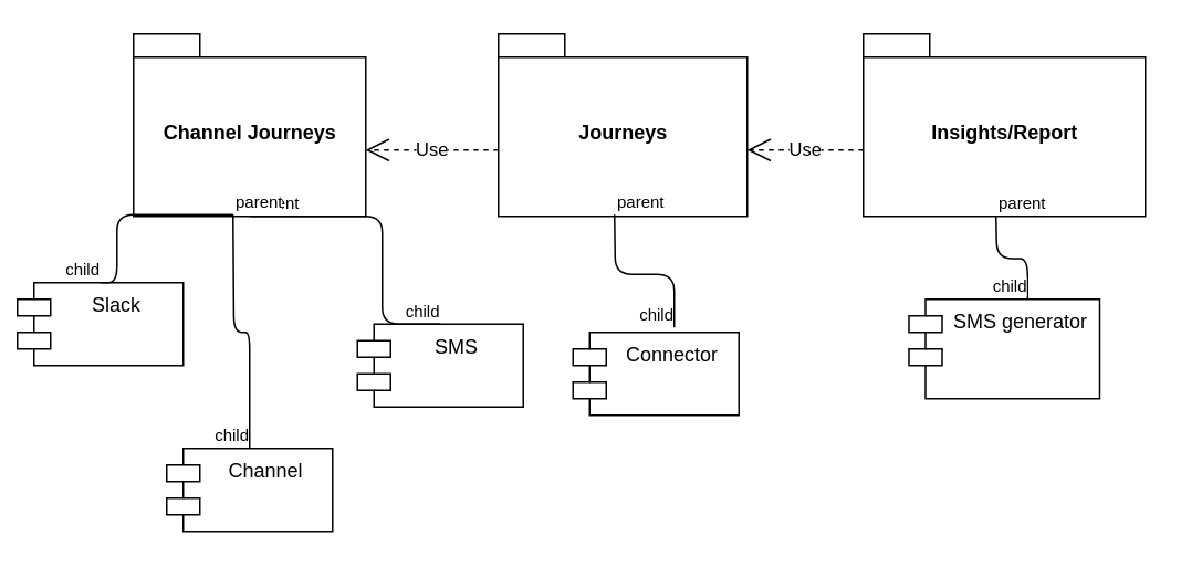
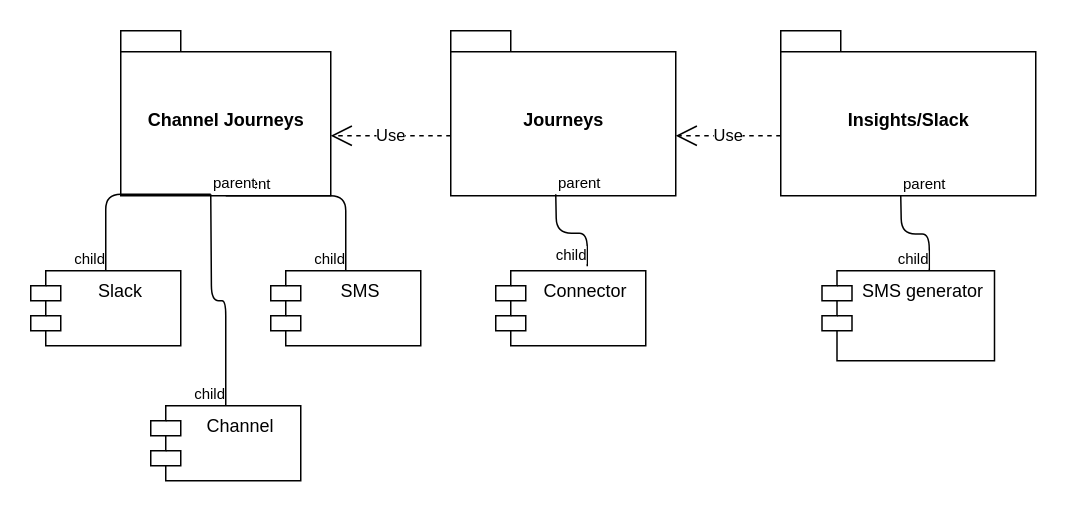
  <mxCell id="0" />
  <mxCell id="1" parent="0" />
  <mxCell id="2" value="Channel Journeys" style="shape=folder;fontStyle=1;spacingTop=10;tabWidth=40;tabHeight=14;tabPosition=left;html=1;" vertex="1" parent="1"><mxGeometry x="80" y="20" width="140" height="110" as="geometry" /></mxCell>
  <mxCell id="3" value="Journeys" style="shape=folder;fontStyle=1;spacingTop=10;tabWidth=40;tabHeight=14;tabPosition=left;html=1;" vertex="1" parent="1"><mxGeometry x="300" y="20" width="150" height="110" as="geometry" /></mxCell>
- <mxCell id="4" value="Insights/Report" style="shape=folder;fontStyle=1;spacingTop=10;tabWidth=40;tabHeight=14;tabPosition=left;html=1;" vertex="1" parent="1"><mxGeometry x="520" y="20" width="170" height="110" as="geometry" /></mxCell>
+ <mxCell id="4" value="Insights/Slack" style="shape=folder;fontStyle=1;spacingTop=10;tabWidth=40;tabHeight=14;tabPosition=left;html=1;" vertex="1" parent="1"><mxGeometry x="520" y="20" width="170" height="110" as="geometry" /></mxCell>
  <mxCell id="5" value="Use" style="endArrow=open;endSize=12;dashed=1;html=1;" edge="1" parent="1"><mxGeometry width="160" relative="1" as="geometry"><mxPoint x="300" y="90" as="sourcePoint" /><mxPoint x="220" y="90" as="targetPoint" /></mxGeometry></mxCell>
  <mxCell id="6" value="Use" style="endArrow=open;endSize=12;dashed=1;html=1;" edge="1" parent="1"><mxGeometry width="160" relative="1" as="geometry"><mxPoint x="520" y="90" as="sourcePoint" /><mxPoint x="450" y="90" as="targetPoint" /></mxGeometry></mxCell>
- <mxCell id="7" value="Slack" style="shape=module;align=left;spacingLeft=20;align=center;verticalAlign=top;" vertex="1" parent="1"><mxGeometry x="10" y="170" width="100" height="50" as="geometry" /></mxCell>
- <mxCell id="8" value="SMS" style="shape=module;align=left;spacingLeft=20;align=center;verticalAlign=top;" vertex="1" parent="1"><mxGeometry x="215" y="195" width="100" height="50" as="geometry" /></mxCell>
+ <mxCell id="7" value="Slack" style="shape=module;align=left;spacingLeft=20;align=center;verticalAlign=top;" vertex="1" parent="1"><mxGeometry x="20" y="180" width="100" height="50" as="geometry" /></mxCell>
+ <mxCell id="8" value="SMS" style="shape=module;align=left;spacingLeft=20;align=center;verticalAlign=top;" vertex="1" parent="1"><mxGeometry x="180" y="180" width="100" height="50" as="geometry" /></mxCell>
  <mxCell id="9" value="Channel" style="shape=module;align=left;spacingLeft=20;align=center;verticalAlign=top;" vertex="1" parent="1"><mxGeometry x="100" y="270" width="100" height="50" as="geometry" /></mxCell>
  <mxCell id="10" value="" style="endArrow=none;html=1;edgeStyle=orthogonalEdgeStyle;entryX=0.5;entryY=0;entryDx=0;entryDy=0;" edge="1" parent="1" target="8"><mxGeometry relative="1" as="geometry"><mxPoint x="150" y="130" as="sourcePoint" /><mxPoint x="310" y="130" as="targetPoint" /><Array as="points"><mxPoint x="230" y="130" /></Array></mxGeometry></mxCell>
  <mxCell id="11" value="parent" style="resizable=0;html=1;align=left;verticalAlign=bottom;labelBackgroundColor=#ffffff;fontSize=10;" connectable="0" vertex="1" parent="10"><mxGeometry x="-1" relative="1" as="geometry" /></mxCell>
  <mxCell id="12" value="child" style="resizable=0;html=1;align=right;verticalAlign=bottom;labelBackgroundColor=#ffffff;fontSize=10;" connectable="0" vertex="1" parent="10"><mxGeometry x="1" relative="1" as="geometry" /></mxCell>
  <mxCell id="13" value="" style="endArrow=none;html=1;edgeStyle=orthogonalEdgeStyle;entryX=0.5;entryY=0;entryDx=0;entryDy=0;" edge="1" parent="1" target="9"><mxGeometry relative="1" as="geometry"><mxPoint x="140" y="129" as="sourcePoint" /><mxPoint x="300" y="129" as="targetPoint" /></mxGeometry></mxCell>
  <mxCell id="14" value="parent" style="resizable=0;html=1;align=left;verticalAlign=bottom;labelBackgroundColor=#ffffff;fontSize=10;" connectable="0" vertex="1" parent="13"><mxGeometry x="-1" relative="1" as="geometry" /></mxCell>
  <mxCell id="15" value="child" style="resizable=0;html=1;align=right;verticalAlign=bottom;labelBackgroundColor=#ffffff;fontSize=10;" connectable="0" vertex="1" parent="13"><mxGeometry x="1" relative="1" as="geometry" /></mxCell>
  <mxCell id="16" value="" style="endArrow=none;html=1;edgeStyle=orthogonalEdgeStyle;entryX=0.5;entryY=0;entryDx=0;entryDy=0;" edge="1" parent="1" target="7"><mxGeometry relative="1" as="geometry"><mxPoint x="140" y="129" as="sourcePoint" /><mxPoint x="300" y="129" as="targetPoint" /><Array as="points"><mxPoint x="70" y="129" /></Array></mxGeometry></mxCell>
  <mxCell id="17" value="parent" style="resizable=0;html=1;align=left;verticalAlign=bottom;labelBackgroundColor=#ffffff;fontSize=10;" connectable="0" vertex="1" parent="16"><mxGeometry x="-1" relative="1" as="geometry" /></mxCell>
  <mxCell id="18" value="child" style="resizable=0;html=1;align=right;verticalAlign=bottom;labelBackgroundColor=#ffffff;fontSize=10;" connectable="0" vertex="1" parent="16"><mxGeometry x="1" relative="1" as="geometry" /></mxCell>
- <mxCell id="19" value="Connector" style="shape=module;align=left;spacingLeft=20;align=center;verticalAlign=top;" vertex="1" parent="1"><mxGeometry x="345" y="200" width="100" height="50" as="geometry" /></mxCell>
+ <mxCell id="19" value="Connector" style="shape=module;align=left;spacingLeft=20;align=center;verticalAlign=top;" vertex="1" parent="1"><mxGeometry x="330" y="180" width="100" height="50" as="geometry" /></mxCell>
  <mxCell id="20" value="" style="endArrow=none;html=1;edgeStyle=orthogonalEdgeStyle;entryX=0.61;entryY=-0.06;entryDx=0;entryDy=0;entryPerimeter=0;" edge="1" parent="1" target="19"><mxGeometry relative="1" as="geometry"><mxPoint x="370" y="129" as="sourcePoint" /><mxPoint x="530" y="129" as="targetPoint" /></mxGeometry></mxCell>
  <mxCell id="21" value="parent" style="resizable=0;html=1;align=left;verticalAlign=bottom;labelBackgroundColor=#ffffff;fontSize=10;" connectable="0" vertex="1" parent="20"><mxGeometry x="-1" relative="1" as="geometry" /></mxCell>
  <mxCell id="22" value="child" style="resizable=0;html=1;align=right;verticalAlign=bottom;labelBackgroundColor=#ffffff;fontSize=10;" connectable="0" vertex="1" parent="20"><mxGeometry x="1" relative="1" as="geometry" /></mxCell>
  <mxCell id="23" value="SMS generator" style="shape=module;align=left;spacingLeft=20;align=center;verticalAlign=top;" vertex="1" parent="1"><mxGeometry x="547.5" y="180" width="115" height="60" as="geometry" /></mxCell>
  <mxCell id="24" value="" style="endArrow=none;html=1;edgeStyle=orthogonalEdgeStyle;entryX=0.622;entryY=0;entryDx=0;entryDy=0;entryPerimeter=0;" edge="1" parent="1" target="23"><mxGeometry relative="1" as="geometry"><mxPoint x="600" y="130" as="sourcePoint" /><mxPoint x="760" y="130" as="targetPoint" /></mxGeometry></mxCell>
  <mxCell id="25" value="parent" style="resizable=0;html=1;align=left;verticalAlign=bottom;labelBackgroundColor=#ffffff;fontSize=10;" connectable="0" vertex="1" parent="24"><mxGeometry x="-1" relative="1" as="geometry" /></mxCell>
  <mxCell id="26" value="child" style="resizable=0;html=1;align=right;verticalAlign=bottom;labelBackgroundColor=#ffffff;fontSize=10;" connectable="0" vertex="1" parent="24"><mxGeometry x="1" relative="1" as="geometry" /></mxCell>
